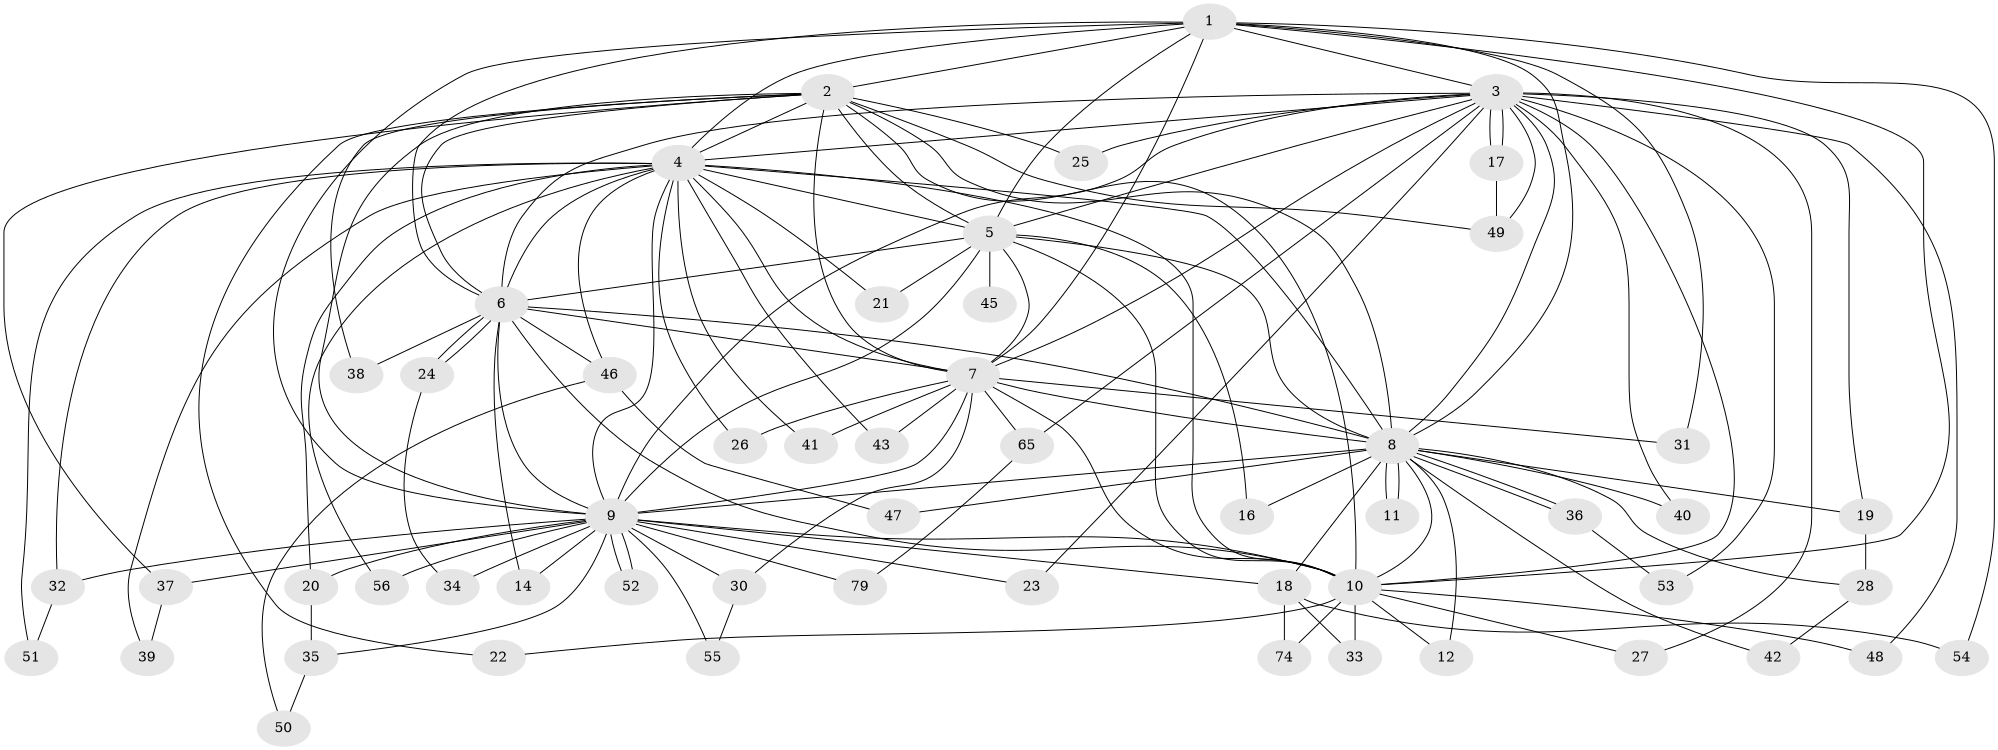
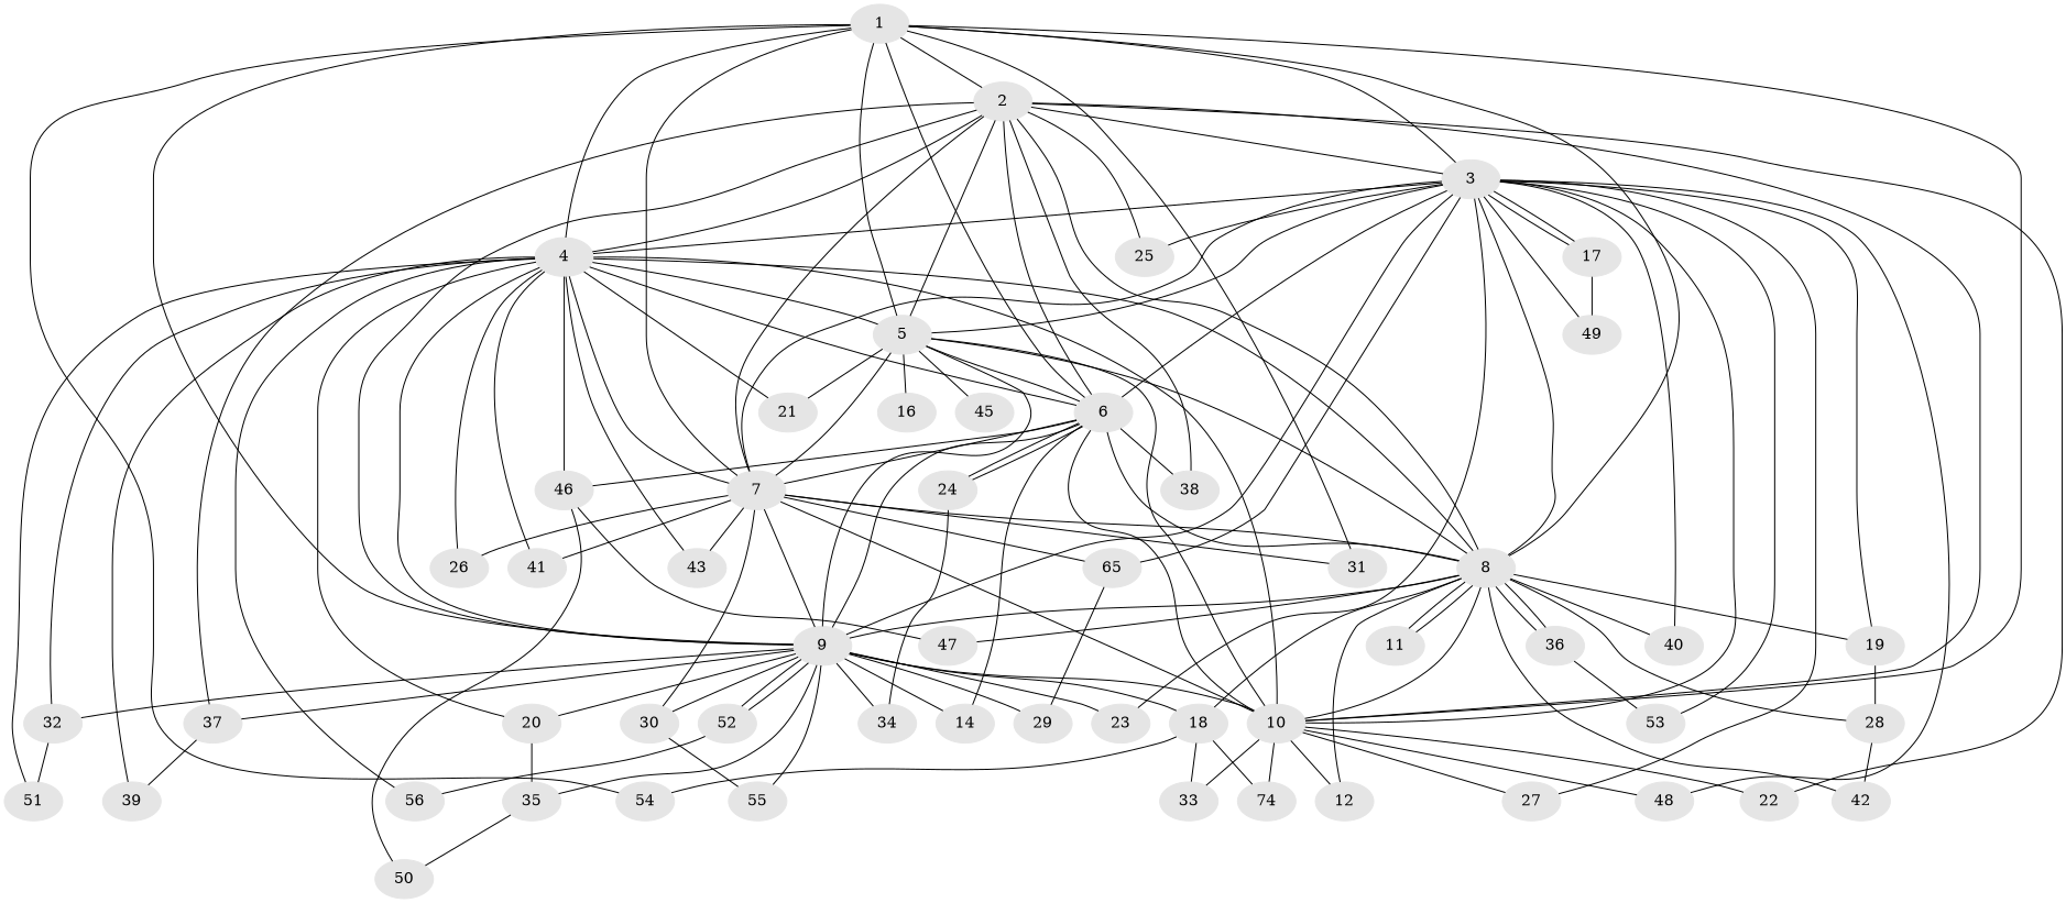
  graph {
    node [color=gray90 style=filled]
    1
    2
    3
    4
    5
    6
    7
    8
    9
    10
    31
    54
    22
    25
    37
    38
    n17 [label=65]
    17
    19
    23
    27
    40
    48
    49
    53
    20
    21
    26
    32
    39
    41
    43
    46
    51
    56
    16
    45
    14
    24
    30
    11
    12
    18
    28
    36
    42
    47
-   29 [label=79]
+   29
    34
    35
    52
    55
    33
    n54 [label=74]
    50
    1 -- 2
    1 -- 3
    1 -- 4
    1 -- 5
    1 -- 6
    1 -- 7
    1 -- 8
    1 -- 9
    1 -- 10
    1 -- 31
    1 -- 54
-   2 -- 49
+   2 -- 3
    2 -- 4
    2 -- 5
    2 -- 6
    2 -- 7
    2 -- 8
    2 -- 9
    2 -- 10
    2 -- 22
    2 -- 25
    2 -- 37
    2 -- 38
    3 -- 4
    3 -- 5
    3 -- 6
    3 -- 7
    3 -- 8
    3 -- 9
    3 -- 10
    3 -- 25
    3 -- n17
    3 -- 17
    3 -- 17
    3 -- 19
    3 -- 23
    3 -- 27
    3 -- 40
    3 -- 48
    3 -- 49
    3 -- 53
    4 -- 5
    4 -- 6
    4 -- 7
    4 -- 8
    4 -- 9
    4 -- 10
    4 -- 20
    4 -- 21
    4 -- 26
    4 -- 32
    4 -- 39
    4 -- 41
    4 -- 43
    4 -- 46
    4 -- 51
    4 -- 56
    5 -- 6
    5 -- 7
    5 -- 8
    5 -- 9
    5 -- 10
    5 -- 21
    5 -- 16
    5 -- 45
    6 -- 7
    6 -- 8
    6 -- 9
    6 -- 10
    6 -- 38
    6 -- 46
    6 -- 14
    6 -- 24
    6 -- 24
    7 -- 8
    7 -- 9
    7 -- 10
    7 -- 31
    7 -- n17
    7 -- 26
    7 -- 41
    7 -- 43
    7 -- 30
    8 -- 9
    8 -- 10
    8 -- 19
    8 -- 40
-   8 -- 16
    8 -- 11
    8 -- 11
    8 -- 12
    8 -- 18
    8 -- 28
    8 -- 36
    8 -- 36
    8 -- 42
    8 -- 47
    9 -- 10
    9 -- 37
    9 -- 23
    9 -- 20
    9 -- 32
-   9 -- 56
+   52 -- 56
    9 -- 14
    9 -- 30
    9 -- 18
    9 -- 29
    9 -- 34
    9 -- 35
    9 -- 52
    9 -- 52
    9 -- 55
    10 -- 22
    10 -- 27
    10 -- 48
    10 -- 12
    10 -- 33
    10 -- n54
    37 -- 39
    n17 -- 29
    17 -- 49
    19 -- 28
    20 -- 35
    32 -- 51
    46 -- 47
    46 -- 50
    24 -- 34
    30 -- 55
    18 -- 54
    18 -- 33
    18 -- n54
    28 -- 42
    36 -- 53
    35 -- 50
  }
